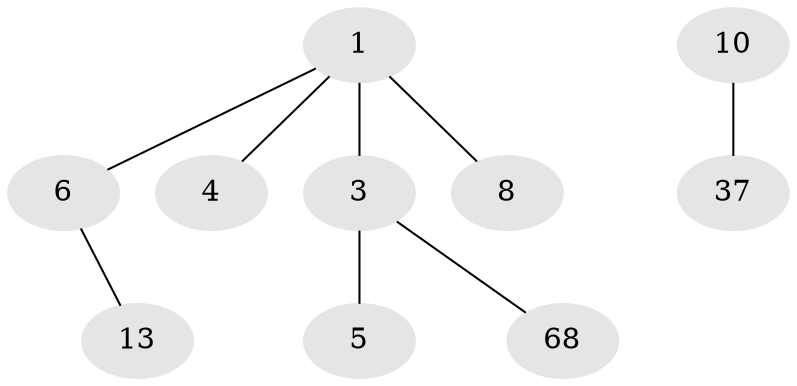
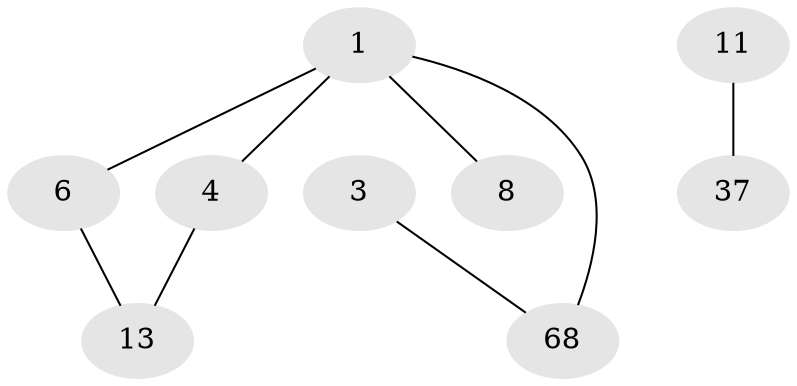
  graph {
    node [color=gray90 style=filled]
    n1 [label=6 super="+6+15"]
    13 [super="+15"]
    1
    3
    4 [super="+10"]
    8 [super="+12+20"]
-   5 [super="+7"]
    n8 [label=68 super="+9+19+20"]
-   11 [super="+14" label=10]
+   11 [super="+14"]
    n10 [label=37 super="+6+12"]
    n1 -- 13
    1 -- n1
-   1 -- 3
+   1 -- n8
    1 -- 4
    1 -- 8
-   3 -- 5
    3 -- n8
+   4 -- 13
    11 -- n10
  }
